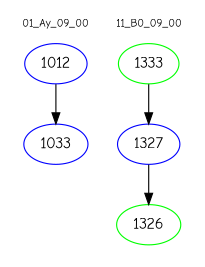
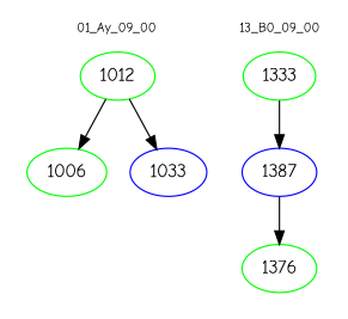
  digraph {
    fontname="Comic Neue"
    node [color=blue fontname="Comic Neue"]
    edge [color=black fontname="Comic Neue"]
-   n1 [label=1012]
+   n1 [color=green label=1012]
+   n2 [color=green label=1006]
    n3 [label=1033]
-   n4 [label=1327]
-   n5 [color=green label=1326]
+   n4 [label=1387]
+   n5 [color=green label=1376]
    n6 [color=green label=1333]
    subgraph cluster_1 {
      color=white
      fontsize=10
      label="01_Ay_09_00"
      n1
+     n2
      n3
    }
    subgraph cluster_2 {
      color=white
      fontsize=10
-     label="11_B0_09_00"
+     label="13_B0_09_00"
      n4
      n5
      n6
    }
+   n1 -> n2
    n1 -> n3
    n4 -> n5
    n6 -> n4
  }
